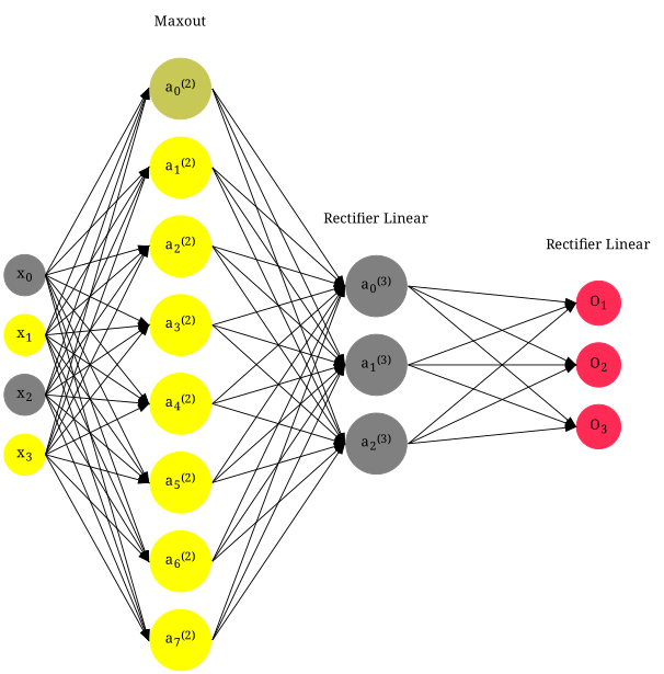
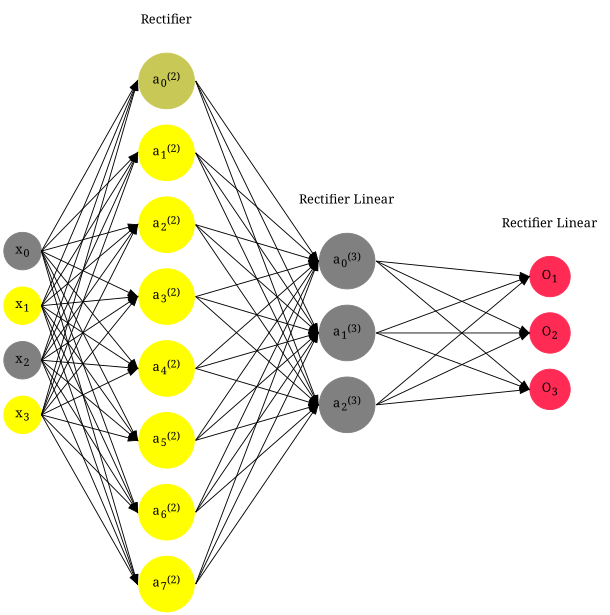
  digraph {
    rankdir=LR
    ranksep=1.4
    splines=false
    fontname="Noto Serif"
    node [color="0.1667, 2.655275, 1.827637" fillcolor="0.1667, 2.655275, 1.827637" shape=circle style=filled fontname="Noto Serif"]
    edge [headport=w style=solid tailport=e fontname="Noto Serif"]
    n1 [color="0.1667, 0.0, 0.5" fillcolor="0.1667, 0.0, 0.5" label=<x<sub>0</sub>>]
    n2 [color="0.1667, 1.0, 1.0" fillcolor="0.1667, 1.0, 1.0" label=<x<sub>1</sub>>]
    n3 [color="0.1667, 0.0, 0.5" fillcolor="0.1667, 0.0, 0.5" label=<x<sub>2</sub>>]
    n4 [color="0.1667, 1.0, 1.0" fillcolor="0.1667, 1.0, 1.0" label=<x<sub>3</sub>>]
    n5 [color="0.1667, 0.569308, 0.784654" fillcolor="0.1667, 0.569308, 0.784654" label=<a<sub>0</sub><sup>(2)</sup>>]
    n6 [label=<a<sub>1</sub><sup>(2)</sup>>]
    n7 [label=<a<sub>2</sub><sup>(2)</sup>>]
    n8 [label=<a<sub>3</sub><sup>(2)</sup>>]
    n9 [label=<a<sub>4</sub><sup>(2)</sup>>]
    n10 [label=<a<sub>5</sub><sup>(2)</sup>>]
    n11 [label=<a<sub>6</sub><sup>(2)</sup>>]
    n12 [label=<a<sub>7</sub><sup>(2)</sup>>]
    n13 [color="0.1667, 0.000000, 0.500000" fillcolor="0.1667, 0.000000, 0.500000" label=<a<sub>0</sub><sup>(3)</sup>>]
    n14 [color="0.1667, 0.000000, 0.500000" fillcolor="0.1667, 0.000000, 0.500000" label=<a<sub>1</sub><sup>(3)</sup>>]
    n15 [color="0.1667, 0.000000, 0.500000" fillcolor="0.1667, 0.000000, 0.500000" label=<a<sub>2</sub><sup>(3)</sup>>]
    n16 [color="0.9667, 0.83, 1.0" fillcolor="0.9667, 0.83, 1.0" label=<O<sub>1</sub>>]
    n17 [color="0.9667, 0.83, 1.0" fillcolor="0.9667, 0.83, 1.0" label=<O<sub>2</sub>>]
    n18 [color="0.9667, 0.83, 1.0" fillcolor="0.9667, 0.83, 1.0" label=<O<sub>3</sub>>]
-   n19 [label=Maxout shape=plaintext color="" fillcolor="" style=""]
+   n19 [label=Rectifier shape=plaintext color="" fillcolor="" style=""]
    n20 [label="Rectifier Linear" shape=plaintext color="" fillcolor="" style=""]
    n21 [label="Rectifier Linear" shape=plaintext color="" fillcolor="" style=""]
    subgraph sub_1 {
      n1
    }
    subgraph sub_2 {
      n2
    }
    subgraph sub_3 {
      n3
    }
    subgraph sub_4 {
      n4
    }
    subgraph sub_5 {
      n5
    }
    subgraph sub_6 {
      n6
    }
    subgraph sub_7 {
      n7
    }
    subgraph sub_8 {
      n8
    }
    subgraph sub_9 {
      n9
    }
    subgraph sub_10 {
      n10
    }
    subgraph sub_11 {
      n11
    }
    subgraph sub_12 {
      n12
    }
    subgraph sub_13 {
      n13
    }
    subgraph sub_14 {
      n14
    }
    subgraph sub_15 {
      n15
    }
    subgraph sub_16 {
      n16
    }
    subgraph sub_17 {
      n17
    }
    subgraph sub_18 {
      n18
    }
    subgraph sub_19 {
      rank=same
      n1
      n2
      n3
      n4
    }
    subgraph sub_20 {
      rank=same
      n5
      n6
      n7
      n8
      n9
      n10
      n11
      n12
    }
    subgraph sub_21 {
      rank=same
      n13
      n14
      n15
    }
    subgraph sub_22 {
      rank=same
      n16
      n17
      n18
    }
    subgraph sub_23 {
      rank=same
      n5
      n19
    }
    subgraph sub_24 {
      rank=same
      n13
      n20
    }
    subgraph sub_25 {
      rank=same
      n16
      n21
    }
    n1 -> n2 [style=invis]
    n1 -> n5
    n1 -> n6
    n1 -> n7
    n1 -> n8
    n1 -> n9
    n1 -> n10
    n1 -> n11
    n1 -> n12
    n2 -> n3 [style=invis]
    n2 -> n5
    n2 -> n6
    n2 -> n7
    n2 -> n8
    n2 -> n9
    n2 -> n10
    n2 -> n11
    n2 -> n12
    n3 -> n4 [style=invis]
    n3 -> n5
    n3 -> n6
    n3 -> n7
    n3 -> n8
    n3 -> n9
    n3 -> n10
    n3 -> n11
    n3 -> n12
    n4 -> n5
    n4 -> n6
    n4 -> n7
    n4 -> n8
    n4 -> n9
    n4 -> n10
    n4 -> n11
    n4 -> n12
    n5 -> n6 [style=invis]
    n5 -> n13
    n5 -> n14
    n5 -> n15
    n6 -> n7 [style=invis]
    n6 -> n13
    n6 -> n14
    n6 -> n15
    n7 -> n8 [style=invis]
    n7 -> n13
    n7 -> n14
    n7 -> n15
    n8 -> n9 [style=invis]
    n8 -> n13
    n8 -> n14
    n8 -> n15
    n9 -> n10 [style=invis]
    n9 -> n13
    n9 -> n14
    n9 -> n15
    n10 -> n11 [style=invis]
    n10 -> n13
    n10 -> n14
    n10 -> n15
    n11 -> n12 [style=invis]
    n11 -> n13
    n11 -> n14
    n11 -> n15
    n12 -> n13
    n12 -> n14
    n12 -> n15
    n13 -> n14 [style=invis]
    n13 -> n16
    n13 -> n17
    n13 -> n18
    n14 -> n15 [style=invis]
    n14 -> n16
    n14 -> n17
    n14 -> n18
    n15 -> n16
    n15 -> n17
    n15 -> n18
    n16 -> n17 [style=invis]
    n17 -> n18 [style=invis]
    n19 -> n5 [style=invis]
    n20 -> n13 [style=invis]
    n21 -> n16 [style=invis]
  }
